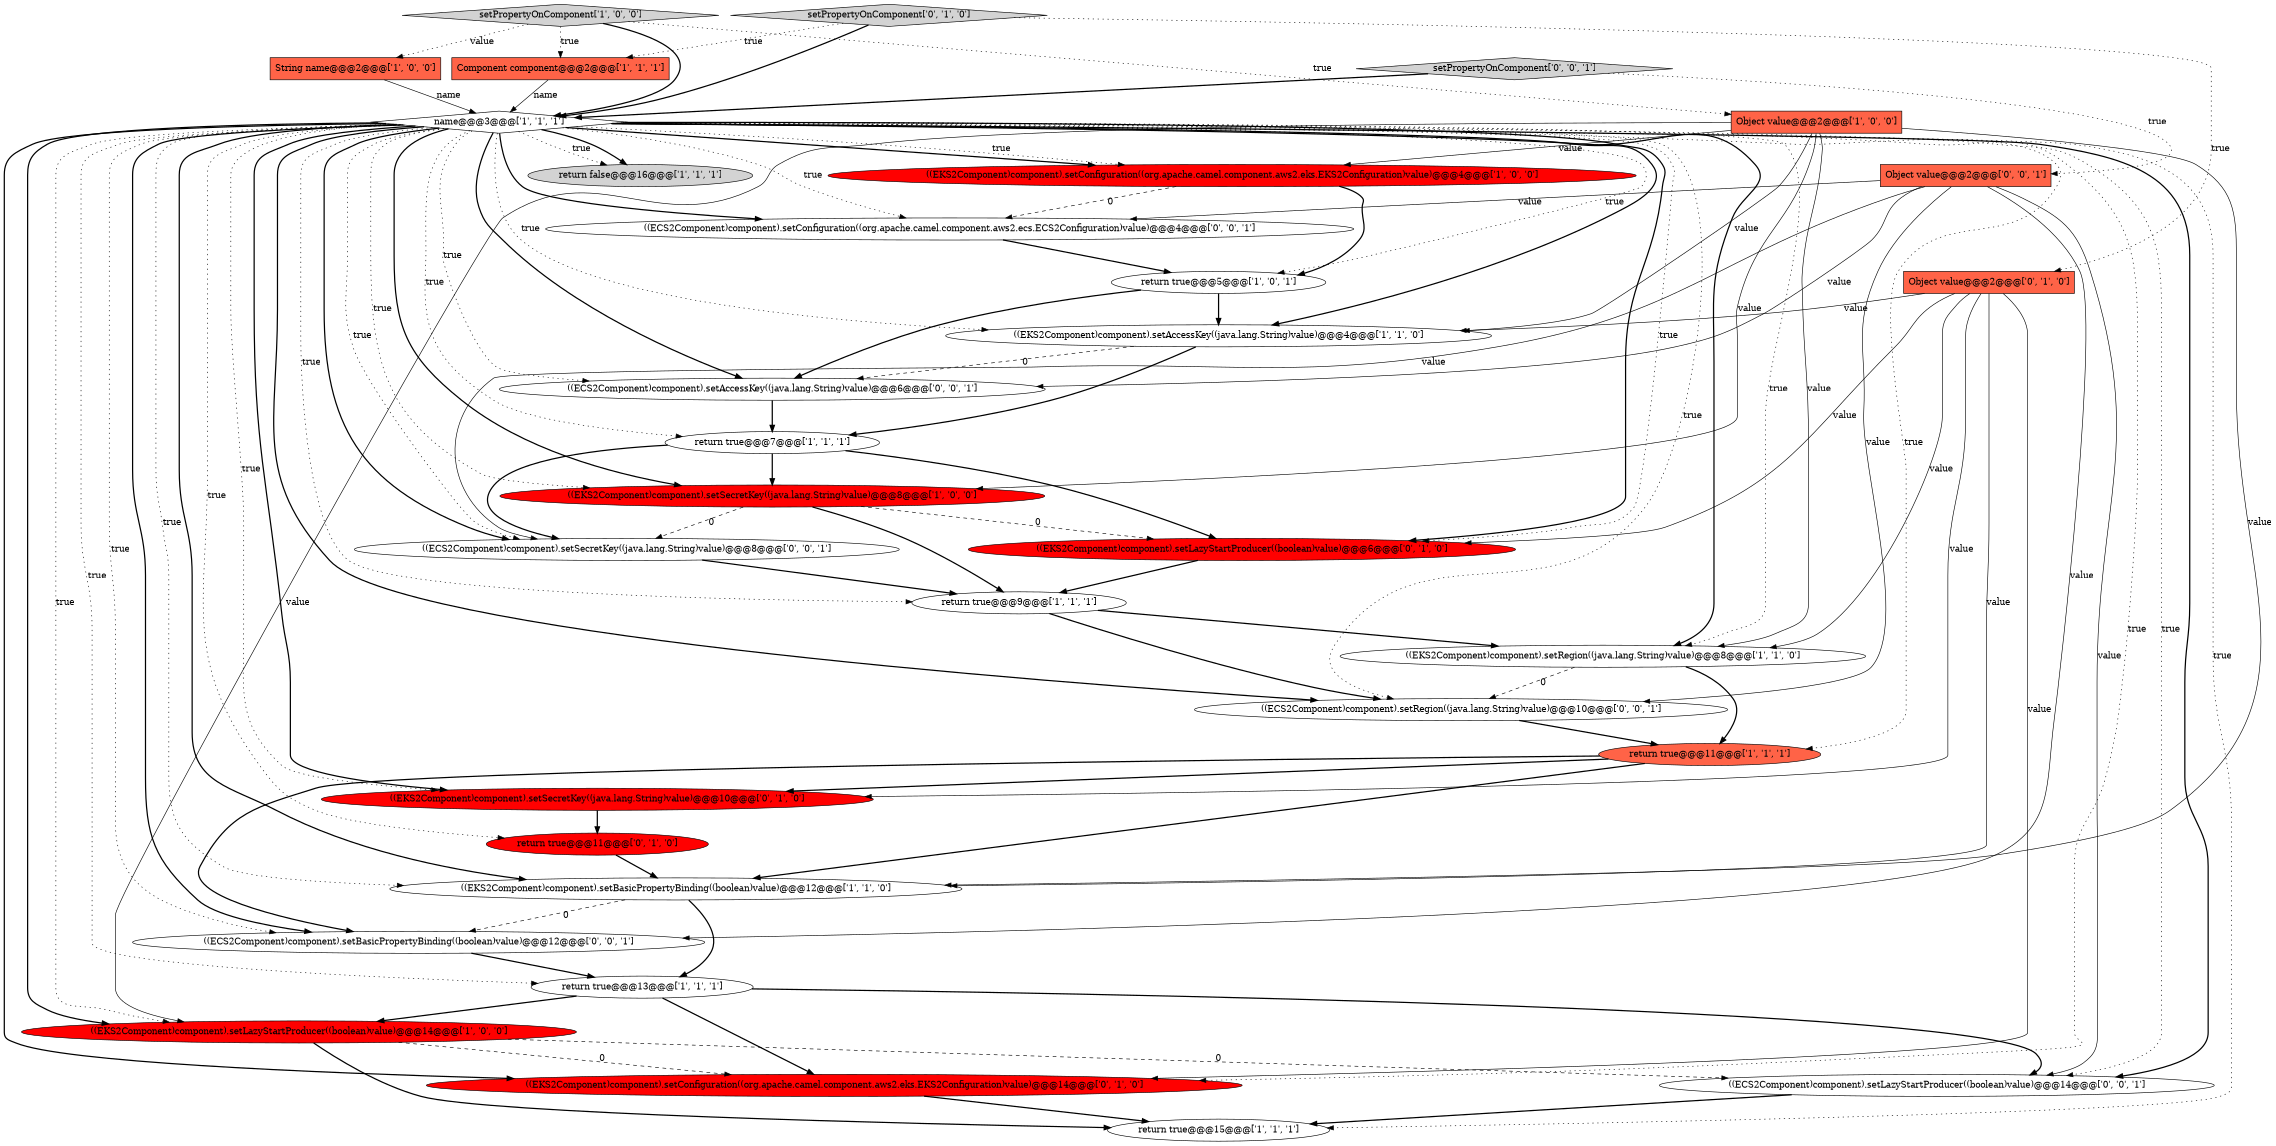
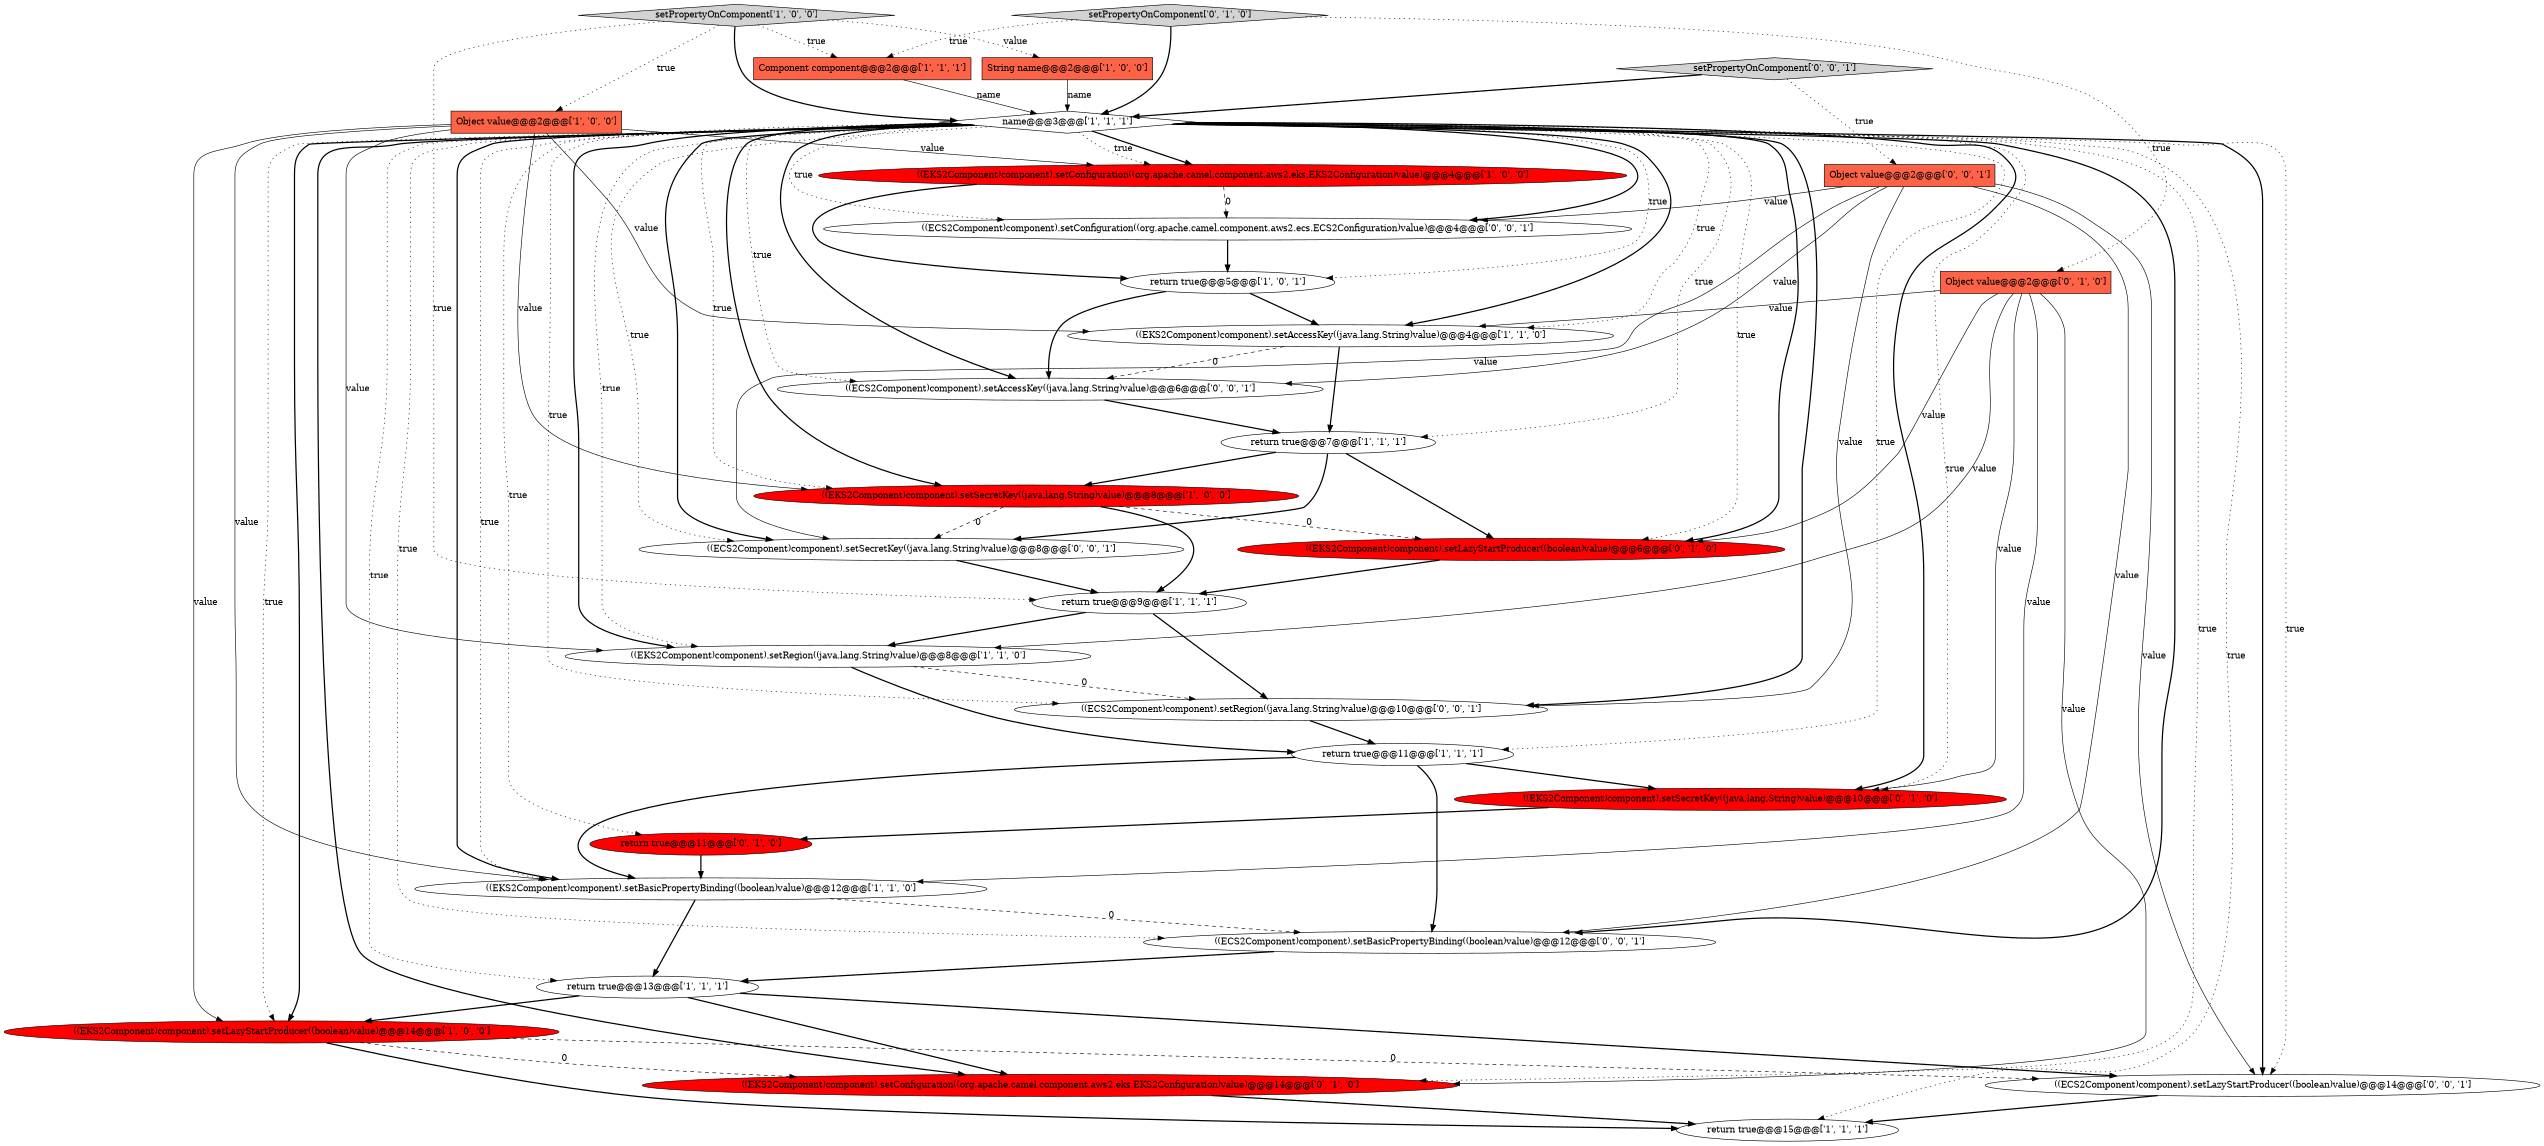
  digraph {
    node [fillcolor=white shape=ellipse style=filled]
    edge [style=bold]
    n1 [fillcolor=lightgray label="setPropertyOnComponent['1', '0', '0']" shape=diamond]
    n2 [label="name@@@3@@@['1', '1', '1']" shape=diamond]
    n3 [fillcolor=tomato label="String name@@@2@@@['1', '0', '0']" shape=box]
    n4 [fillcolor=tomato label="Component component@@@2@@@['1', '1', '1']" shape=box]
    n5 [fillcolor=tomato label="Object value@@@2@@@['1', '0', '0']" shape=box]
    n6 [label="return true@@@5@@@['1', '0', '1']"]
    n7 [label="((EKS2Component)component).setAccessKey((java.lang.String)value)@@@4@@@['1', '1', '0']"]
    n8 [label="((ECS2Component)component).setAccessKey((java.lang.String)value)@@@6@@@['0', '0', '1']"]
-   n9 [fillcolor=tomato label="return true@@@11@@@['1', '1', '1']"]
+   n9 [label="return true@@@11@@@['1', '1', '1']"]
    n10 [label="((ECS2Component)component).setBasicPropertyBinding((boolean)value)@@@12@@@['0', '0', '1']"]
    n11 [label="((EKS2Component)component).setBasicPropertyBinding((boolean)value)@@@12@@@['1', '1', '0']"]
    n12 [fillcolor=red label="((EKS2Component)component).setSecretKey((java.lang.String)value)@@@10@@@['0', '1', '0']"]
    n13 [fillcolor=red label="((EKS2Component)component).setConfiguration((org.apache.camel.component.aws2.eks.EKS2Configuration)value)@@@14@@@['0', '1', '0']"]
    n14 [label="return true@@@7@@@['1', '1', '1']"]
-   n15 [fillcolor=lightgray label="return false@@@16@@@['1', '1', '1']"]
    n16 [label="return true@@@9@@@['1', '1', '1']"]
    n17 [label="((ECS2Component)component).setSecretKey((java.lang.String)value)@@@8@@@['0', '0', '1']"]
    n18 [label="((ECS2Component)component).setConfiguration((org.apache.camel.component.aws2.ecs.ECS2Configuration)value)@@@4@@@['0', '0', '1']"]
    n19 [fillcolor=red label="((EKS2Component)component).setConfiguration((org.apache.camel.component.aws2.eks.EKS2Configuration)value)@@@4@@@['1', '0', '0']"]
    n20 [label="return true@@@15@@@['1', '1', '1']"]
    n21 [label="((ECS2Component)component).setLazyStartProducer((boolean)value)@@@14@@@['0', '0', '1']"]
    n22 [label="return true@@@13@@@['1', '1', '1']"]
    n23 [fillcolor=red label="((EKS2Component)component).setLazyStartProducer((boolean)value)@@@6@@@['0', '1', '0']"]
    n24 [fillcolor=red label="((EKS2Component)component).setLazyStartProducer((boolean)value)@@@14@@@['1', '0', '0']"]
    n25 [label="((ECS2Component)component).setRegion((java.lang.String)value)@@@10@@@['0', '0', '1']"]
    n26 [fillcolor=red label="return true@@@11@@@['0', '1', '0']"]
    n27 [label="((EKS2Component)component).setRegion((java.lang.String)value)@@@8@@@['1', '1', '0']"]
    n28 [fillcolor=red label="((EKS2Component)component).setSecretKey((java.lang.String)value)@@@8@@@['1', '0', '0']"]
    n29 [fillcolor=tomato label="Object value@@@2@@@['0', '1', '0']" shape=box]
    n30 [fillcolor=lightgray label="setPropertyOnComponent['0', '1', '0']" shape=diamond]
    n31 [fillcolor=lightgray label="setPropertyOnComponent['0', '0', '1']" shape=diamond]
    n32 [fillcolor=tomato label="Object value@@@2@@@['0', '0', '1']" shape=box]
    n1 -> n2
    n1 -> n3 [label=value style=dotted]
    n1 -> n4 [label=true style=dotted]
    n1 -> n5 [label=true style=dotted]
    n2 -> n6 [label=true style=dotted]
    n2 -> n7 [label=true style=dotted]
    n2 -> n7
    n2 -> n8 [label=true style=dotted]
    n2 -> n8
    n2 -> n9 [label=true style=dotted]
    n2 -> n10
    n2 -> n10 [label=true style=dotted]
    n2 -> n11 [label=true style=dotted]
    n2 -> n11
    n2 -> n12
    n2 -> n12 [label=true style=dotted]
    n2 -> n13
    n2 -> n13 [label=true style=dotted]
    n2 -> n14 [label=true style=dotted]
-   n2 -> n15 [label=true style=dotted]
-   n2 -> n15
-   n2 -> n16 [label=true style=dotted]
+   n1 -> n16 [label=true style=dotted]
    n2 -> n17 [label=true style=dotted]
    n2 -> n17
    n2 -> n18 [label=true style=dotted]
    n2 -> n18
    n2 -> n19
    n2 -> n19 [label=true style=dotted]
    n2 -> n20 [label=true style=dotted]
    n2 -> n21 [label=true style=dotted]
    n2 -> n21
    n2 -> n22 [label=true style=dotted]
    n2 -> n23
    n2 -> n23 [label=true style=dotted]
    n2 -> n24
    n2 -> n24 [label=true style=dotted]
    n2 -> n25 [label=true style=dotted]
    n2 -> n25
    n2 -> n26 [label=true style=dotted]
    n2 -> n27 [label=true style=dotted]
    n2 -> n27
    n2 -> n28 [label=true style=dotted]
    n2 -> n28
    n3 -> n2 [label=name style=solid]
    n4 -> n2 [label=name style=solid]
    n5 -> n7 [label=value style=solid]
    n5 -> n11 [label=value style=solid]
    n5 -> n19 [label=value style=solid]
    n5 -> n24 [label=value style=solid]
    n5 -> n27 [label=value style=solid]
    n5 -> n28 [label=value style=solid]
    n6 -> n7
    n6 -> n8
    n7 -> n8 [label=0 style=dashed]
    n7 -> n14
    n8 -> n14
    n9 -> n10
    n9 -> n11
    n9 -> n12
    n10 -> n22
    n11 -> n10 [label=0 style=dashed]
    n11 -> n22
    n12 -> n26
    n13 -> n20
    n14 -> n17
    n14 -> n23
    n14 -> n28
    n16 -> n25
    n16 -> n27
    n17 -> n16
    n18 -> n6
    n19 -> n6
    n19 -> n18 [label=0 style=dashed]
    n21 -> n20
    n22 -> n13
    n22 -> n21
    n22 -> n24
    n23 -> n16
    n24 -> n13 [label=0 style=dashed]
    n24 -> n20
    n24 -> n21 [label=0 style=dashed]
    n25 -> n9
    n26 -> n11
    n27 -> n9
    n27 -> n25 [label=0 style=dashed]
    n28 -> n16
    n28 -> n17 [label=0 style=dashed]
    n28 -> n23 [label=0 style=dashed]
    n29 -> n7 [label=value style=solid]
    n29 -> n11 [label=value style=solid]
    n29 -> n12 [label=value style=solid]
    n29 -> n13 [label=value style=solid]
    n29 -> n23 [label=value style=solid]
    n29 -> n27 [label=value style=solid]
    n30 -> n2
    n30 -> n4 [label=true style=dotted]
    n30 -> n29 [label=true style=dotted]
    n31 -> n2
    n31 -> n32 [label=true style=dotted]
    n32 -> n8 [label=value style=solid]
    n32 -> n10 [label=value style=solid]
    n32 -> n17 [label=value style=solid]
    n32 -> n18 [label=value style=solid]
    n32 -> n21 [label=value style=solid]
    n32 -> n25 [label=value style=solid]
  }
